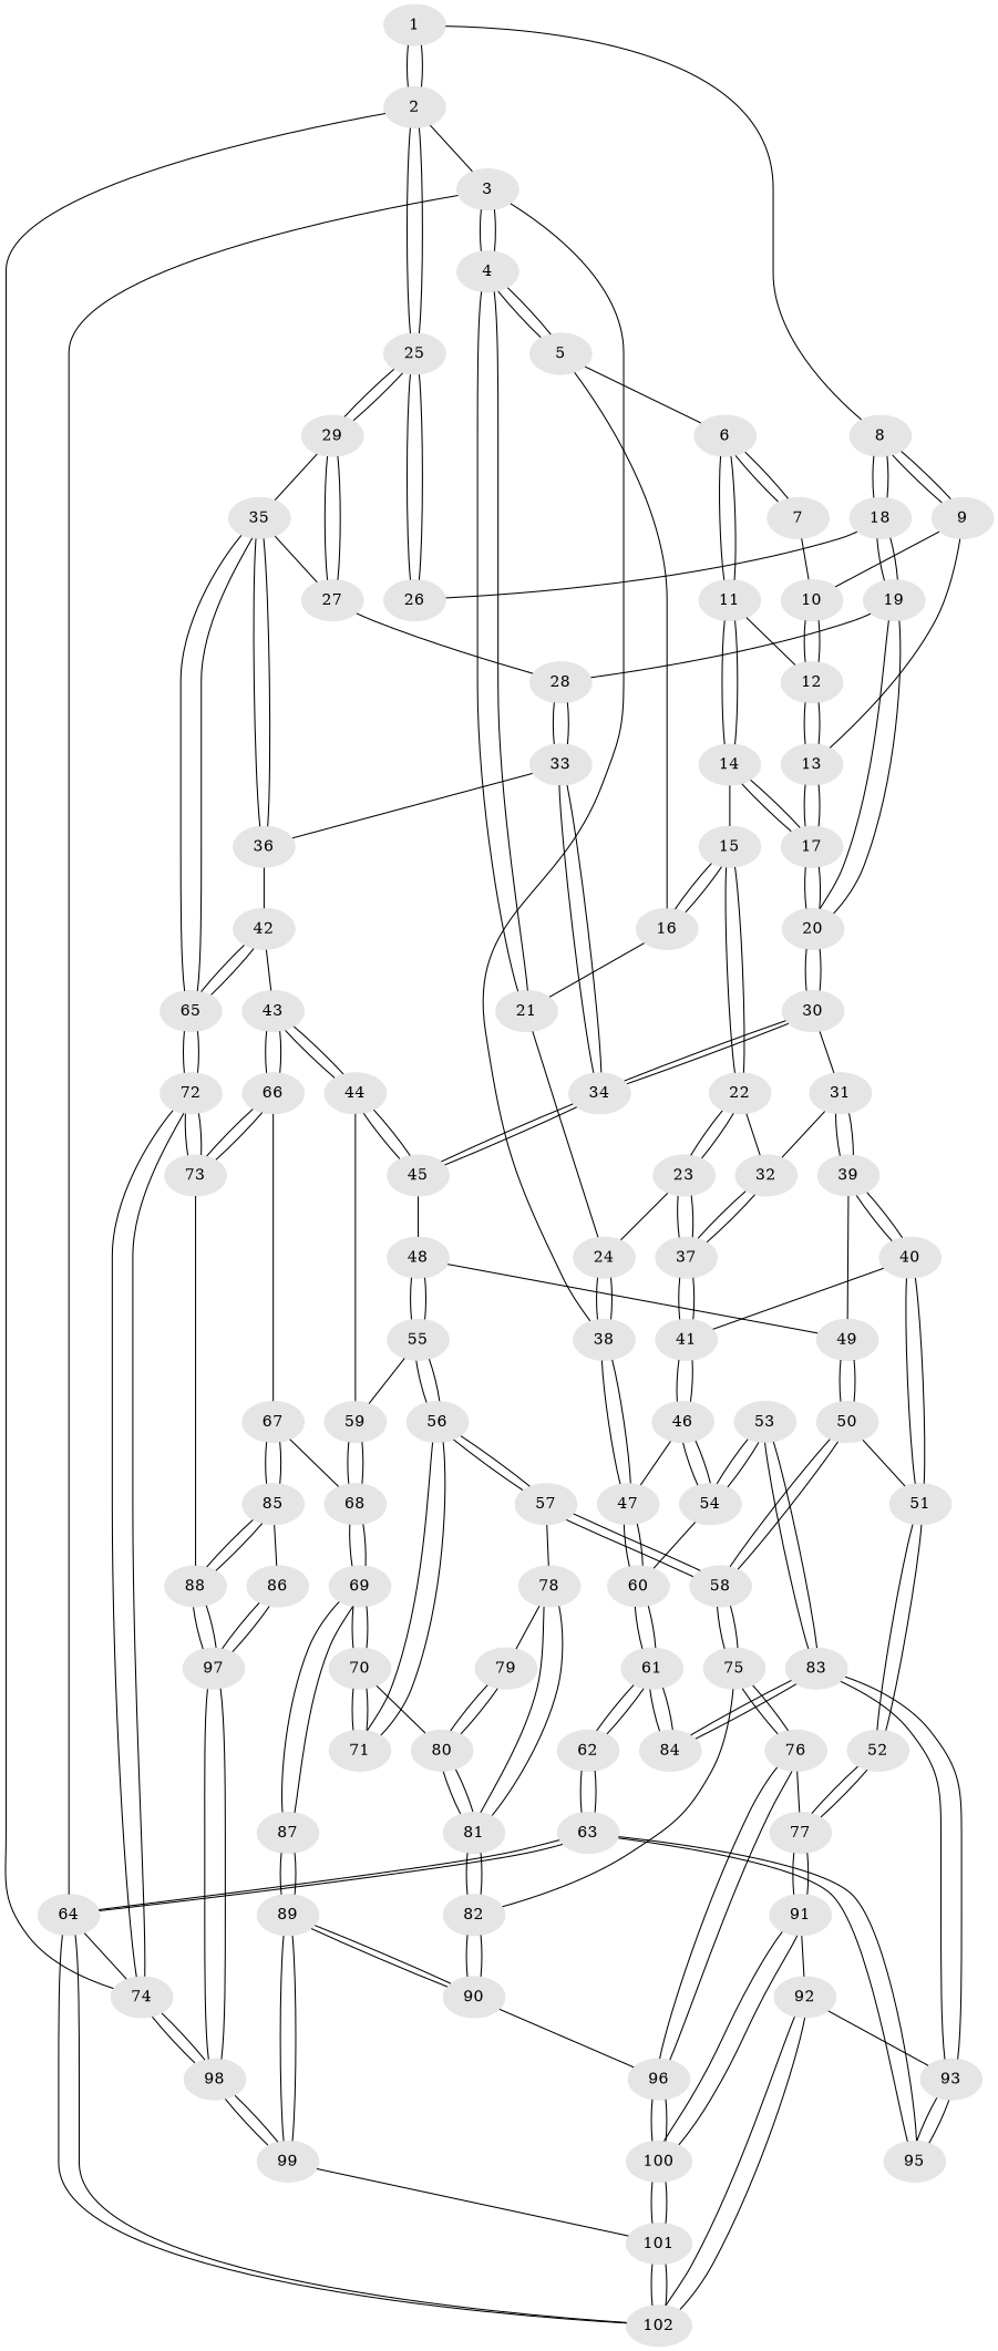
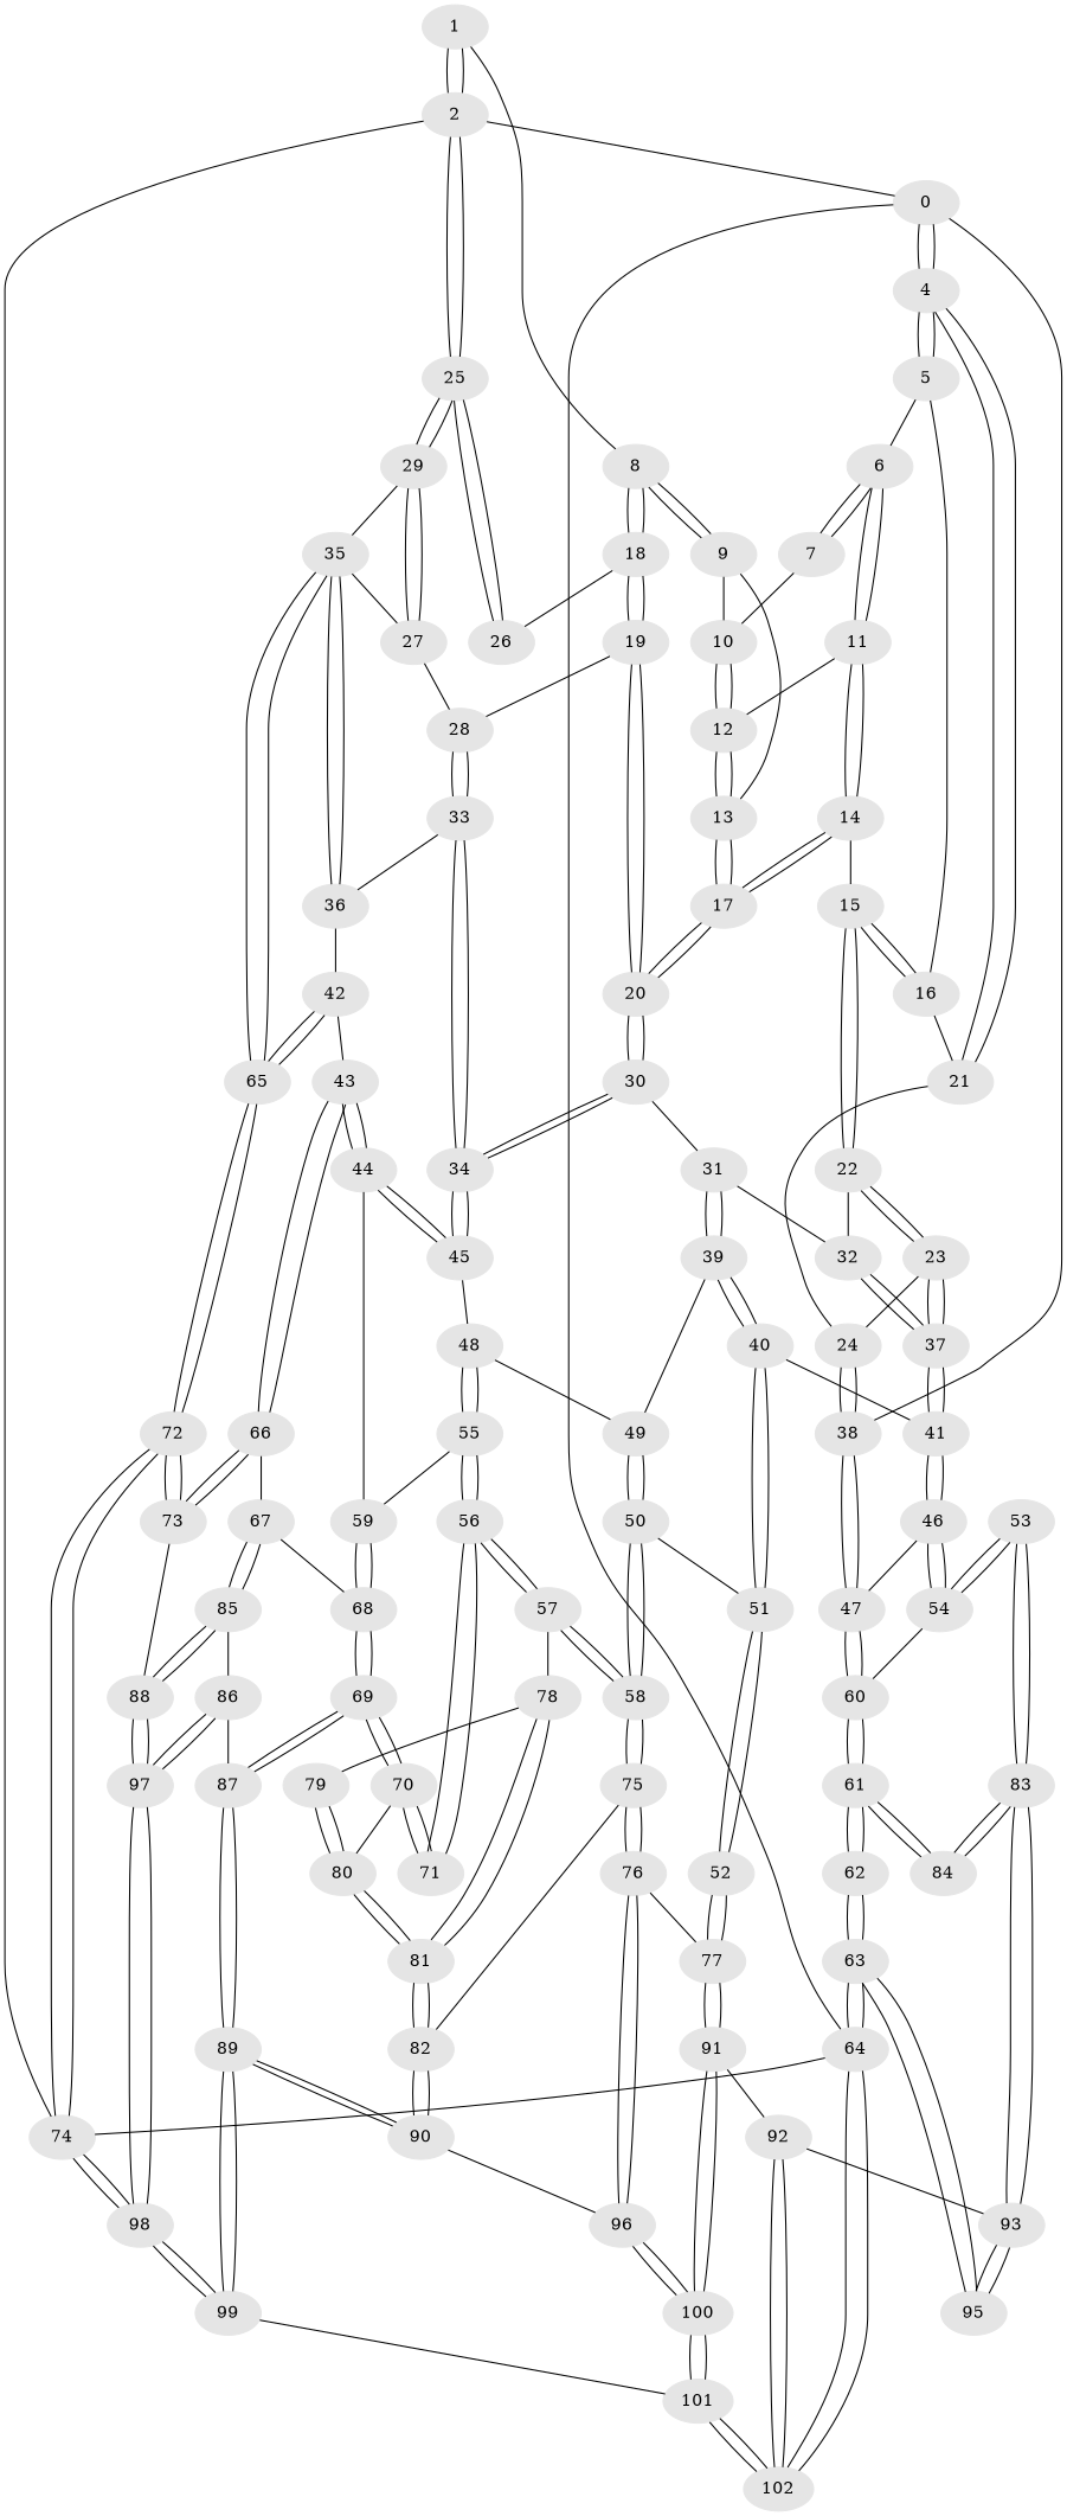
  graph {
    node [color=gray90 style=filled]
    1
    2
    8
-   3
+   3 [label=0]
    25
    74
    9
    18
    4
    38
    64
    26
    29
    98
    5
    21
    47
    102
    6
    16
    24
    7
    11
    10
    12
    14
    13
    19
    17
    15
    20
    22
    23
    32
    30
    28
    33
    31
    34
    37
    41
    35
    27
    36
    65
    39
    45
    40
    49
    42
    48
    72
    43
    46
    60
    51
    50
    52
    54
    44
    66
    59
    67
    73
    68
    55
    61
    56
    58
    75
    77
    53
    83
    91
    84
    93
    57
    71
    78
    79
    81
    76
    82
    69
    62
    63
    95
    85
    88
    86
    70
    87
    80
    89
    97
    99
    96
    90
    100
    92
    101
    1 -- 2
    1 -- 2
    1 -- 8
    2 -- 3
    2 -- 25
    2 -- 25
    2 -- 74
    8 -- 9
    8 -- 9
    8 -- 18
    8 -- 18
    3 -- 4
    3 -- 4
    3 -- 38
    3 -- 64
    25 -- 26
    25 -- 26
    25 -- 29
    25 -- 29
    74 -- 98
    74 -- 98
    9 -- 10
    9 -- 13
    18 -- 26
    18 -- 19
    18 -- 19
    4 -- 5
    4 -- 5
    4 -- 21
    4 -- 21
    38 -- 47
    38 -- 47
    64 -- 74
    64 -- 102
    64 -- 102
    29 -- 35
    98 -- 99
    98 -- 99
    5 -- 6
    5 -- 16
    21 -- 24
    47 -- 60
    47 -- 60
    6 -- 7
    6 -- 7
    6 -- 11
    6 -- 11
    16 -- 21
    24 -- 38
    24 -- 38
    7 -- 10
    11 -- 12
    11 -- 14
    11 -- 14
    10 -- 12
    10 -- 12
    12 -- 13
    12 -- 13
    14 -- 17
    14 -- 17
    14 -- 15
    13 -- 17
    13 -- 17
    19 -- 20
    19 -- 20
    19 -- 28
    17 -- 20
    17 -- 20
    15 -- 16
    15 -- 16
    15 -- 22
    15 -- 22
    20 -- 30
    20 -- 30
    22 -- 23
    22 -- 23
    22 -- 32
    23 -- 24
    23 -- 37
    23 -- 37
    32 -- 37
    32 -- 37
    30 -- 31
    30 -- 34
    30 -- 34
    28 -- 33
    28 -- 33
    33 -- 34
    33 -- 34
    33 -- 36
    31 -- 32
    31 -- 39
    31 -- 39
    34 -- 45
    34 -- 45
    37 -- 41
    37 -- 41
    41 -- 46
    41 -- 46
    35 -- 27
    35 -- 36
    35 -- 36
    35 -- 65
    35 -- 65
    27 -- 29
    27 -- 29
    27 -- 28
    36 -- 42
    65 -- 72
    65 -- 72
    39 -- 40
    39 -- 40
    39 -- 49
    45 -- 48
    40 -- 41
    40 -- 51
    40 -- 51
    49 -- 50
    49 -- 50
    42 -- 65
    42 -- 65
    42 -- 43
    48 -- 49
    48 -- 55
    48 -- 55
    72 -- 74
    72 -- 74
    72 -- 73
    72 -- 73
    43 -- 44
    43 -- 44
    43 -- 66
    43 -- 66
    46 -- 47
    46 -- 54
    46 -- 54
    60 -- 61
    60 -- 61
    51 -- 52
    51 -- 52
    50 -- 51
    50 -- 58
    50 -- 58
    52 -- 77
    52 -- 77
    54 -- 60
    44 -- 45
    44 -- 45
    44 -- 59
    66 -- 67
    66 -- 73
    66 -- 73
    59 -- 68
    59 -- 68
    67 -- 68
    67 -- 85
    67 -- 85
    73 -- 88
    68 -- 69
    68 -- 69
    55 -- 59
    55 -- 56
    55 -- 56
    61 -- 84
    61 -- 84
    61 -- 62
    61 -- 62
    56 -- 57
    56 -- 57
    56 -- 71
    56 -- 71
    58 -- 75
    58 -- 75
    75 -- 76
    75 -- 76
    75 -- 82
    77 -- 91
    77 -- 91
    53 -- 54
    53 -- 54
    53 -- 83
    53 -- 83
    83 -- 84
    83 -- 84
    83 -- 93
    83 -- 93
    91 -- 100
    91 -- 100
    91 -- 92
    93 -- 95
    93 -- 95
    57 -- 58
    57 -- 58
    57 -- 78
    78 -- 79
    78 -- 81
    78 -- 81
    79 -- 80
    79 -- 80
    81 -- 82
    81 -- 82
    76 -- 77
    76 -- 96
    76 -- 96
    82 -- 90
    82 -- 90
    69 -- 70
    69 -- 70
    69 -- 87
    69 -- 87
    62 -- 63
    62 -- 63
    63 -- 64
    63 -- 64
    63 -- 95
    63 -- 95
    85 -- 88
    85 -- 88
    85 -- 86
    88 -- 97
    88 -- 97
+   86 -- 87
    86 -- 97
    86 -- 97
    70 -- 71
    70 -- 71
    70 -- 80
    87 -- 89
    87 -- 89
    80 -- 81
    80 -- 81
    89 -- 99
    89 -- 99
    89 -- 90
    89 -- 90
    97 -- 98
    97 -- 98
    99 -- 101
    96 -- 100
    96 -- 100
    90 -- 96
    100 -- 101
    100 -- 101
    92 -- 102
    92 -- 102
    92 -- 93
    101 -- 102
    101 -- 102
  }
